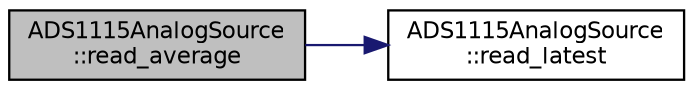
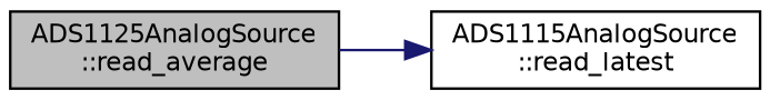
  digraph {
    rankdir=LR
    node [color=black fontname=Helvetica fontsize=10 shape=record style=filled]
-   n1 [fillcolor=grey75 fontcolor=black height=0.2 label="ADS1115AnalogSource\l::read_average" width=0.4]
+   n1 [fillcolor=grey75 fontcolor=black height=0.2 label="ADS1125AnalogSource\l::read_average" width=0.4]
    n2 [fillcolor=white height=0.2 label="ADS1115AnalogSource\l::read_latest" width=0.4]
    n1 -> n2 [color=midnightblue fontname=Helvetica fontsize=10 labelfontname=Helvetica labelfontsize=10 style=solid]
  }
